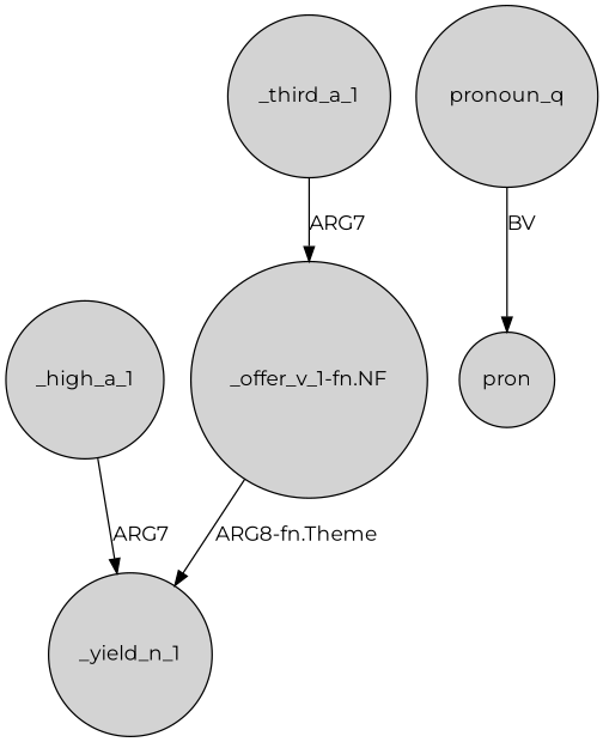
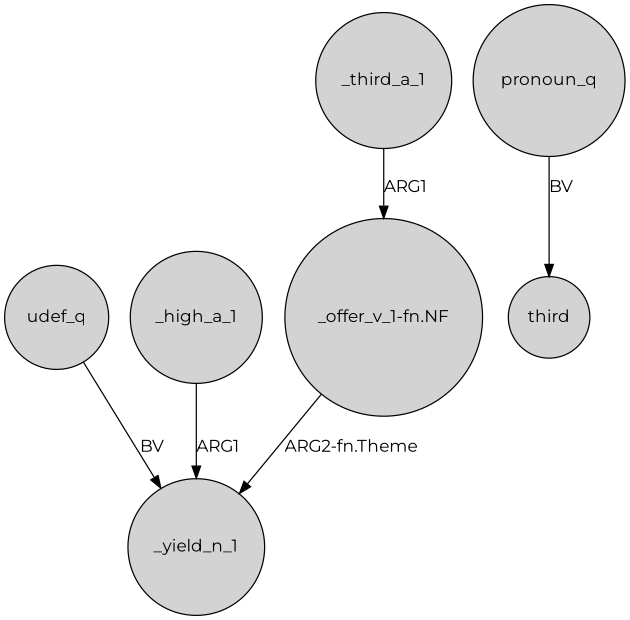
  digraph {
    fontname=Montserrat
    node [fontname=Montserrat shape=circle style=filled]
    edge [fontname=Montserrat]
    "_offer_v_1-fn.NF"
    _yield_n_1
    pronoun_q
-   pron
+   pron [label=third]
    _third_a_1
+   udef_q
    _high_a_1
-   "_offer_v_1-fn.NF" -> _yield_n_1 [label="ARG8-fn.Theme"]
+   "_offer_v_1-fn.NF" -> _yield_n_1 [label="ARG2-fn.Theme"]
    pronoun_q -> pron [label=BV]
-   _third_a_1 -> "_offer_v_1-fn.NF" [label=ARG7]
-   _high_a_1 -> _yield_n_1 [label=ARG7]
+   _third_a_1 -> "_offer_v_1-fn.NF" [label=ARG1]
+   udef_q -> _yield_n_1 [label=BV]
+   _high_a_1 -> _yield_n_1 [label=ARG1]
  }
